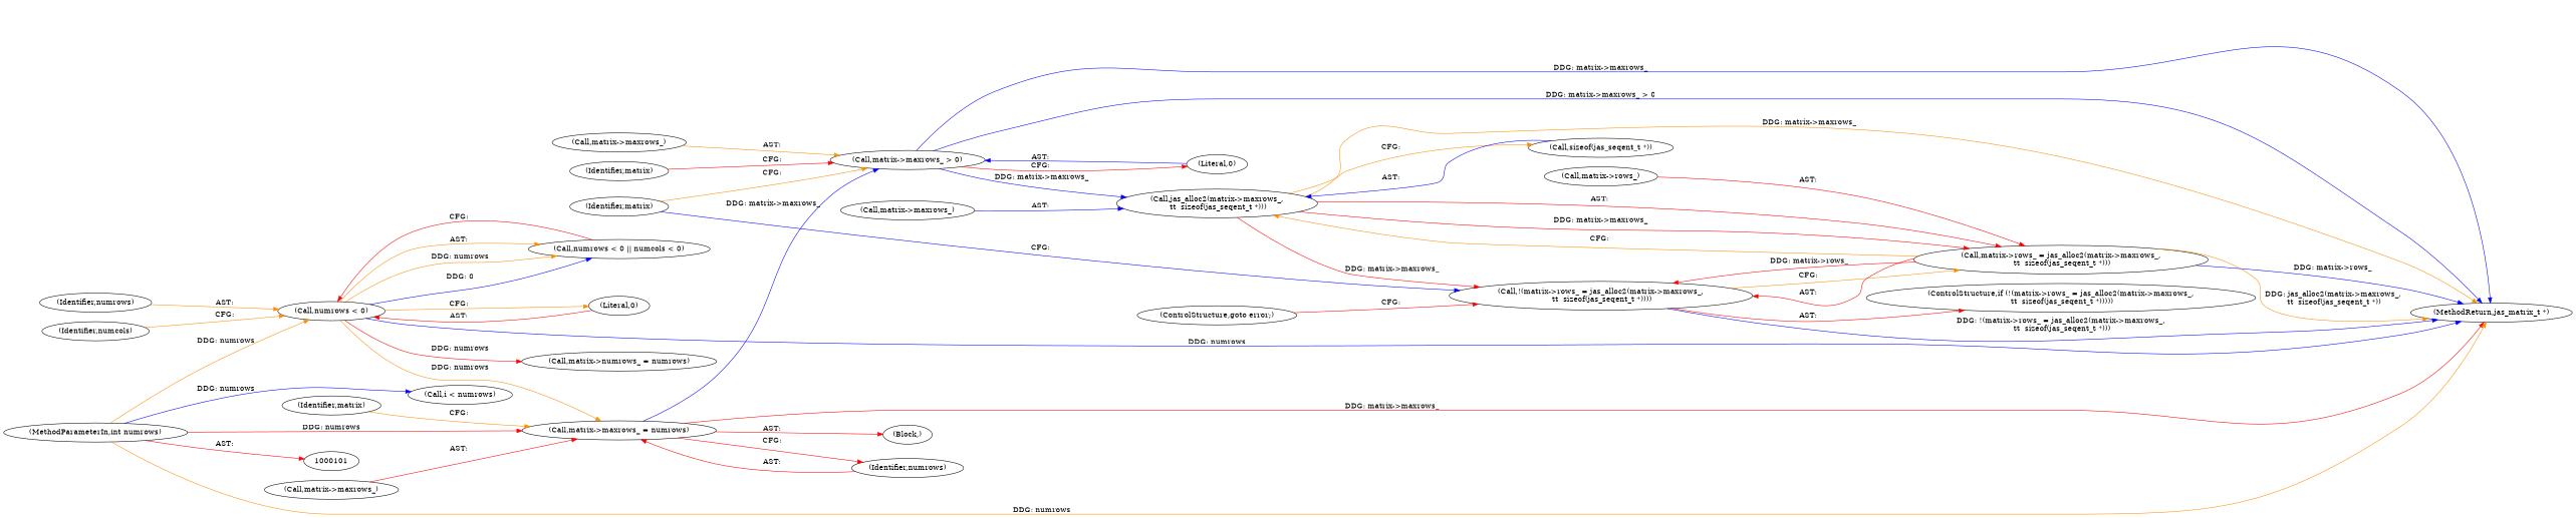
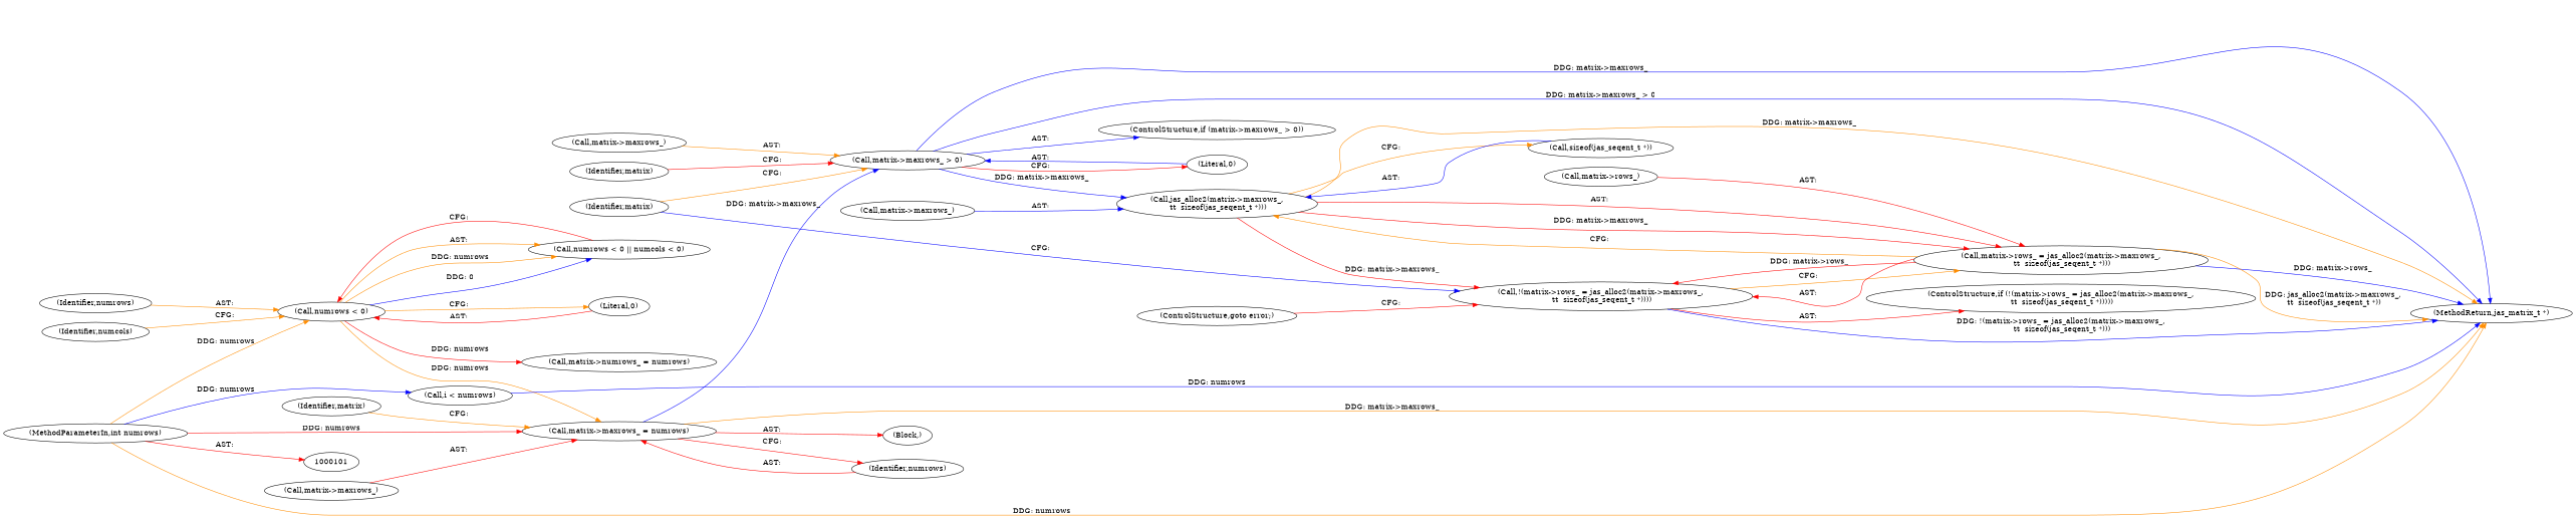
  digraph {
    rankdir=LR
    edge [color=red]
    n1 [label="(Call,matrix->maxrows_ = numrows)"]
    n2 [label="(Call,matrix->maxrows_ > 0)"]
    n3 [label="(Identifier,numrows)"]
    n4 [label="(MethodReturn,jas_matrix_t *)"]
    n5 [label="(Block,)"]
    n6 [label="(Call,jas_alloc2(matrix->maxrows_,\n \t\t  sizeof(jas_seqent_t *)))"]
+   n7 [label="(ControlStructure,if (matrix->maxrows_ > 0))"]
    n8 [label="(Literal,0)"]
    n9 [label="(MethodParameterIn,int numrows)"]
    n10 [label="(Call,numrows < 0)"]
    n11 [label="(Call,i < numrows)"]
    1000101
    n13 [label="(Call,matrix->numrows_ = numrows)"]
    n14 [label="(Call,numrows < 0 || numcols < 0)"]
    n15 [label="(Literal,0)"]
    n16 [label="(Call,!(matrix->rows_ = jas_alloc2(matrix->maxrows_,\n \t\t  sizeof(jas_seqent_t *))))"]
    n17 [label="(Call,matrix->rows_ = jas_alloc2(matrix->maxrows_,\n \t\t  sizeof(jas_seqent_t *)))"]
    n18 [label="(Call,sizeof(jas_seqent_t *))"]
    n19 [label="(ControlStructure,if (!(matrix->rows_ = jas_alloc2(matrix->maxrows_,\n \t\t  sizeof(jas_seqent_t *)))))"]
    n20 [label="(Identifier,numrows)"]
    n21 [label="(Call,matrix->maxrows_)"]
    n22 [label="(Identifier,matrix)"]
    n23 [label="(ControlStructure,goto error;)"]
    n24 [label="(Call,matrix->maxrows_)"]
    n25 [label="(Identifier,numcols)"]
    n26 [label="(Identifier,matrix)"]
    n27 [label="(Call,matrix->maxrows_)"]
    n28 [label="(Identifier,matrix)"]
    n29 [label="(Call,matrix->rows_)"]
    n1 -> n2 [color=blue label="DDG: matrix->maxrows_"]
    n1 -> n3 [label="CFG: "]
-   n1 -> n4 [label="DDG: matrix->maxrows_"]
+   n1 -> n4 [color=darkorange label="DDG: matrix->maxrows_"]
    n1 -> n5 [label="AST: "]
    n2 -> n4 [color=blue label="DDG: matrix->maxrows_"]
    n2 -> n4 [color=blue label="DDG: matrix->maxrows_ > 0"]
    n2 -> n6 [color=blue label="DDG: matrix->maxrows_"]
+   n2 -> n7 [color=blue label="AST: "]
    n2 -> n8 [label="CFG: "]
    n3 -> n1 [label="AST: "]
    n6 -> n4 [color=darkorange label="DDG: matrix->maxrows_"]
    n6 -> n16 [label="DDG: matrix->maxrows_"]
    n6 -> n17 [label="AST: "]
    n6 -> n17 [label="DDG: matrix->maxrows_"]
    n6 -> n18 [color=darkorange label="CFG: "]
    n8 -> n2 [color=blue label="AST: "]
    n9 -> n1 [label="DDG: numrows"]
    n9 -> n4 [color=darkorange label="DDG: numrows"]
    n9 -> n10 [color=darkorange label="DDG: numrows"]
    n9 -> n11 [color=blue label="DDG: numrows"]
    n9 -> 1000101 [label="AST: "]
    n10 -> n1 [color=darkorange label="DDG: numrows"]
-   n10 -> n4 [color=blue label="DDG: numrows"]
+   n11 -> n4 [color=blue label="DDG: numrows"]
    n10 -> n13 [label="DDG: numrows"]
    n10 -> n14 [color=darkorange label="AST: "]
    n10 -> n14 [color=darkorange label="DDG: numrows"]
    n10 -> n14 [color=blue label="DDG: 0"]
    n10 -> n15 [color=darkorange label="CFG: "]
    n14 -> n10 [label="CFG: "]
    n15 -> n10 [label="AST: "]
    n16 -> n4 [color=blue label="DDG: !(matrix->rows_ = jas_alloc2(matrix->maxrows_,\n \t\t  sizeof(jas_seqent_t *)))"]
    n16 -> n17 [color=darkorange label="CFG: "]
    n16 -> n19 [label="AST: "]
    n17 -> n4 [color=blue label="DDG: matrix->rows_"]
    n17 -> n4 [color=darkorange label="DDG: jas_alloc2(matrix->maxrows_,\n \t\t  sizeof(jas_seqent_t *))"]
    n17 -> n6 [color=darkorange label="CFG: "]
    n17 -> n16 [label="AST: "]
    n17 -> n16 [label="DDG: matrix->rows_"]
    n18 -> n6 [color=blue label="AST: "]
    n20 -> n10 [color=darkorange label="AST: "]
    n21 -> n2 [color=darkorange label="AST: "]
    n22 -> n2 [label="CFG: "]
    n23 -> n16 [label="CFG: "]
    n24 -> n1 [label="AST: "]
    n25 -> n10 [color=darkorange label="CFG: "]
    n26 -> n2 [color=darkorange label="CFG: "]
    n26 -> n16 [color=blue label="CFG: "]
    n27 -> n6 [color=blue label="AST: "]
    n28 -> n1 [color=darkorange label="CFG: "]
    n29 -> n17 [label="AST: "]
  }
